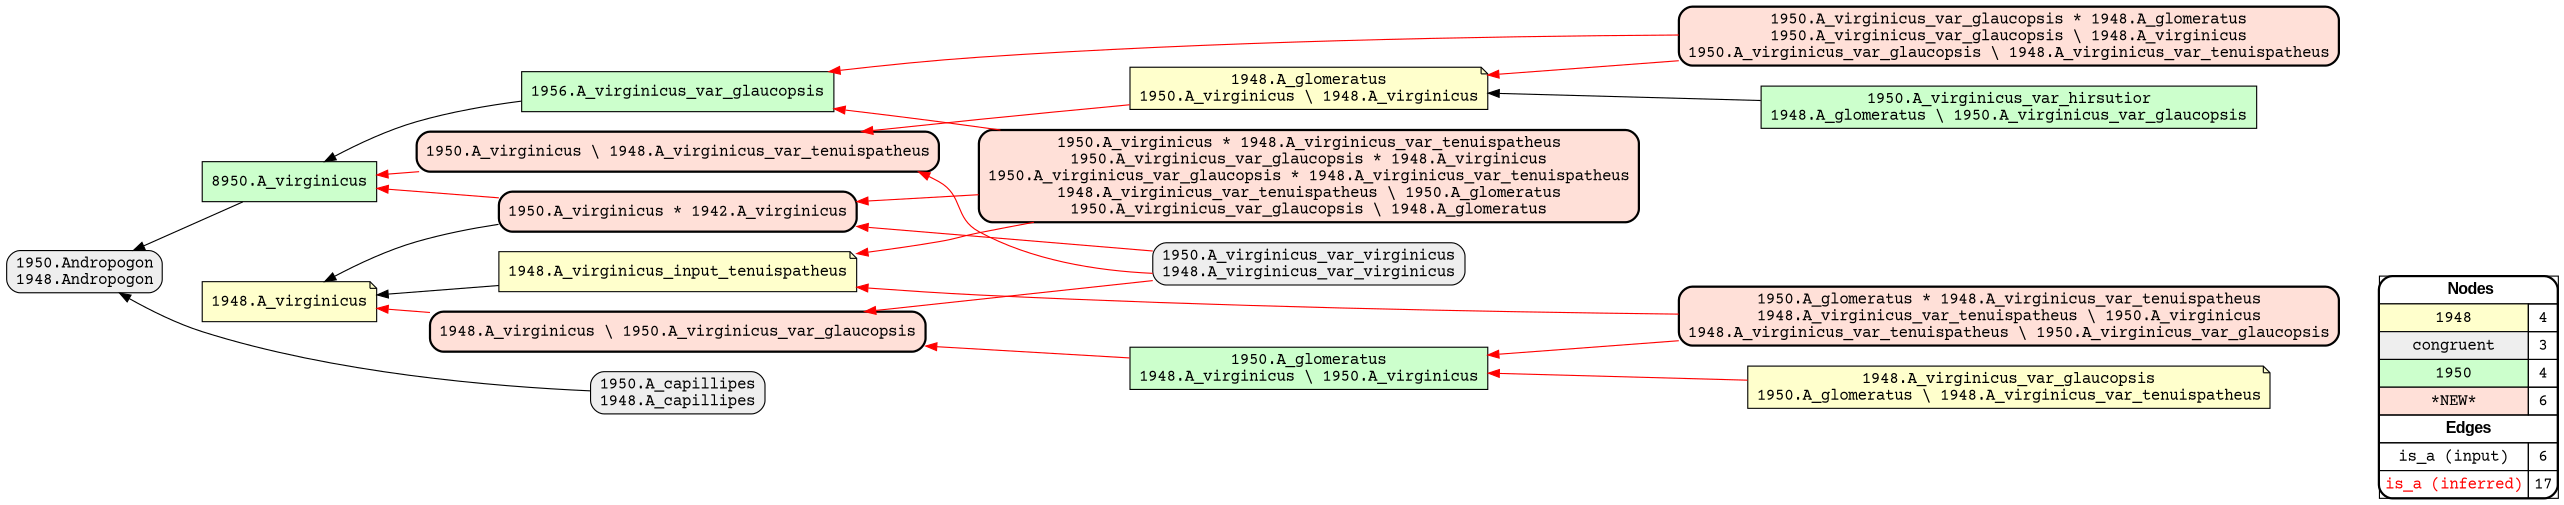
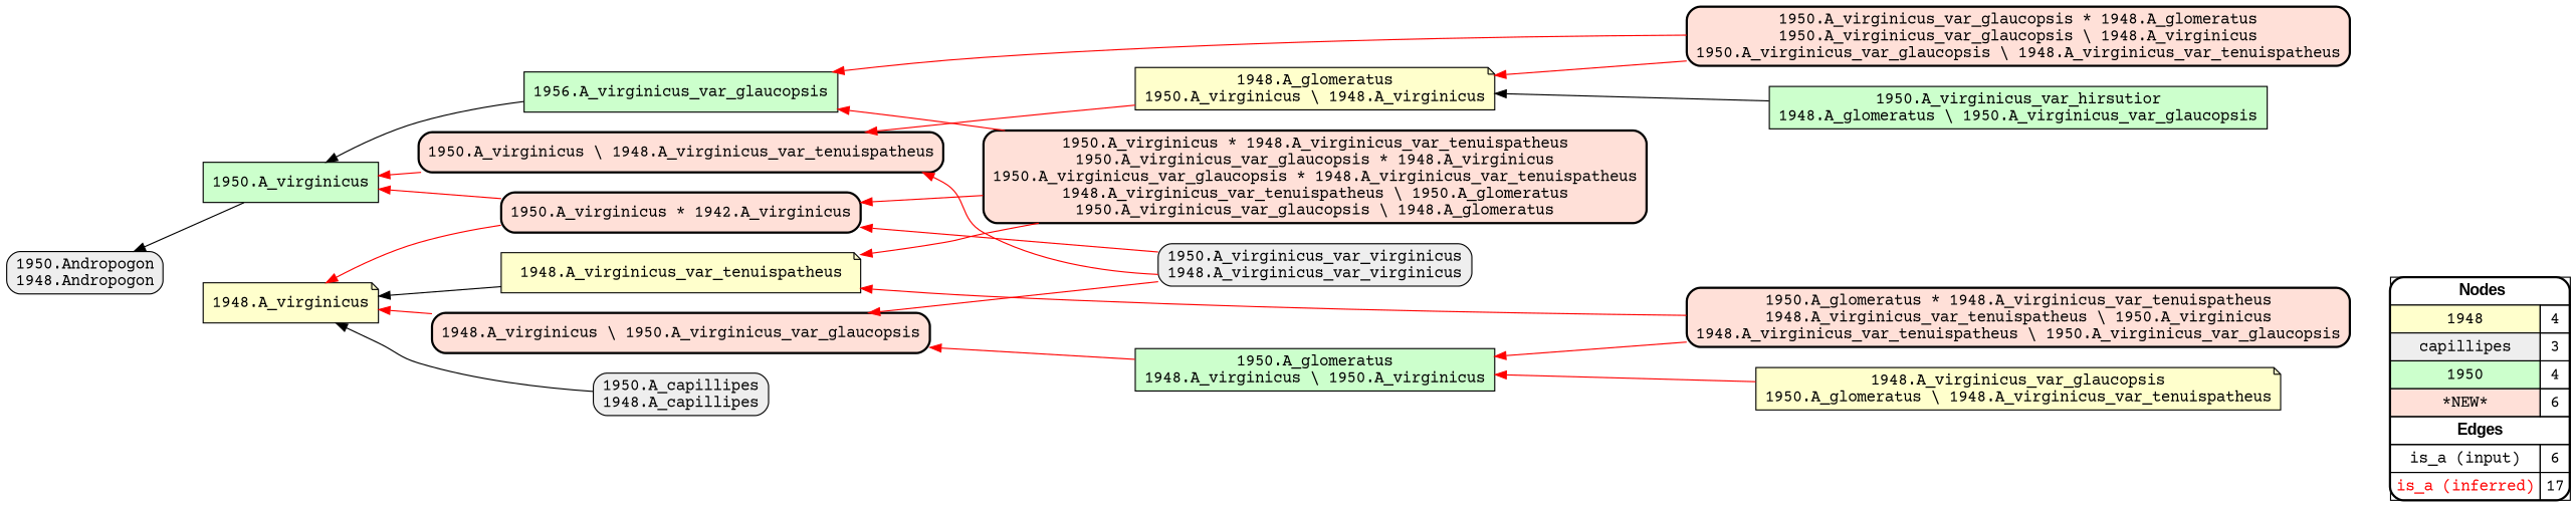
  digraph {
    fontname="Courier Prime"
    rankdir=RL
    node [fillcolor="#FFE0D8" fontname="Courier Prime" shape=box style=filled]
    edge [arrowhead=normal color="#FF0000" constraint=true fontname="Courier Prime" penwidth=1 style=solid]
-   n1 [fillcolor=white label=<   <TABLE BORDER="0" CELLBORDER="1" CELLSPACING="0" CELLPADDING="4">  <TR> <TD COLSPAN="2"><font face="Arial Black"> Nodes</font></TD> </TR>  <TR>   <TD bgcolor="#FFFFCC" fontname="helvetica">1948</TD>   <TD>4</TD>   </TR>  <TR>   <TD bgcolor="#EEEEEE" fontname="helvetica">congruent</TD>   <TD>3</TD>   </TR>  <TR>   <TD bgcolor="#CCFFCC" fontname="helvetica">1950</TD>   <TD>4</TD>   </TR>  <TR>   <TD bgcolor="#FFE0D8" fontname="helvetica">*NEW*</TD>   <TD>6</TD>   </TR>  <TR> <TD COLSPAN="2"><font face = "Arial Black"> Edges </font></TD> </TR>  <TR>   <TD><font color ="#000000">is_a (input)</font></TD><TD>6</TD> </TR> <TR>   <TD><font color ="#FF0000">is_a (inferred)</font></TD><TD>17</TD> </TR> </TABLE>   > margin=0 style="filled,rounded,bold"]
+   n1 [fillcolor=white label=<   <TABLE BORDER="0" CELLBORDER="1" CELLSPACING="0" CELLPADDING="4">  <TR> <TD COLSPAN="2"><font face="Arial Black"> Nodes</font></TD> </TR>  <TR>   <TD bgcolor="#FFFFCC" fontname="helvetica">1948</TD>   <TD>4</TD>   </TR>  <TR>   <TD bgcolor="#EEEEEE" fontname="helvetica">capillipes</TD>   <TD>3</TD>   </TR>  <TR>   <TD bgcolor="#CCFFCC" fontname="helvetica">1950</TD>   <TD>4</TD>   </TR>  <TR>   <TD bgcolor="#FFE0D8" fontname="helvetica">*NEW*</TD>   <TD>6</TD>   </TR>  <TR> <TD COLSPAN="2"><font face = "Arial Black"> Edges </font></TD> </TR>  <TR>   <TD><font color ="#000000">is_a (input)</font></TD><TD>6</TD> </TR> <TR>   <TD><font color ="#FF0000">is_a (inferred)</font></TD><TD>17</TD> </TR> </TABLE>   > margin=0 style="filled,rounded,bold"]
    "1948.A_glomeratus\n1950.A_virginicus \\ 1948.A_virginicus" [fillcolor="#FFFFCC" shape=note]
    "1950.A_virginicus \\ 1948.A_virginicus_var_tenuispatheus" [style="filled,rounded,bold"]
-   "1950.A_virginicus" [fillcolor="#CCFFCC" label="8950.A_virginicus"]
+   "1950.A_virginicus" [fillcolor="#CCFFCC"]
    "1948.A_virginicus" [fillcolor="#FFFFCC" shape=note]
    "1950.Andropogon\n1948.Andropogon" [fillcolor="#EEEEEE" style="filled,rounded"]
-   "1948.A_virginicus_var_tenuispatheus" [fillcolor="#FFFFCC" shape=note label="1948.A_virginicus_input_tenuispatheus"]
+   "1948.A_virginicus_var_tenuispatheus" [fillcolor="#FFFFCC" shape=note]
    "1948.A_virginicus_var_glaucopsis\n1950.A_glomeratus \\ 1948.A_virginicus_var_tenuispatheus" [fillcolor="#FFFFCC" shape=note]
    "1950.A_glomeratus\n1948.A_virginicus \\ 1950.A_virginicus" [fillcolor="#CCFFCC"]
    "1948.A_virginicus \\ 1950.A_virginicus_var_glaucopsis" [style="filled,rounded,bold"]
    "1950.A_capillipes\n1948.A_capillipes" [fillcolor="#EEEEEE" style="filled,rounded"]
    "1950.A_virginicus_var_virginicus\n1948.A_virginicus_var_virginicus" [fillcolor="#EEEEEE" style="filled,rounded"]
    n13 [label="1950.A_virginicus * 1942.A_virginicus" style="filled,rounded,bold"]
    "1950.A_virginicus_var_hirsutior\n1948.A_glomeratus \\ 1950.A_virginicus_var_glaucopsis" [fillcolor="#CCFFCC"]
    n15 [fillcolor="#CCFFCC" label="1956.A_virginicus_var_glaucopsis"]
    "1950.A_glomeratus * 1948.A_virginicus_var_tenuispatheus\n1948.A_virginicus_var_tenuispatheus \\ 1950.A_virginicus\n1948.A_virginicus_var_tenuispatheus \\ 1950.A_virginicus_var_glaucopsis" [style="filled,rounded,bold"]
    "1950.A_virginicus_var_glaucopsis * 1948.A_glomeratus\n1950.A_virginicus_var_glaucopsis \\ 1948.A_virginicus\n1950.A_virginicus_var_glaucopsis \\ 1948.A_virginicus_var_tenuispatheus" [style="filled,rounded,bold"]
    "1950.A_virginicus * 1948.A_virginicus_var_tenuispatheus\n1950.A_virginicus_var_glaucopsis * 1948.A_virginicus\n1950.A_virginicus_var_glaucopsis * 1948.A_virginicus_var_tenuispatheus\n1948.A_virginicus_var_tenuispatheus \\ 1950.A_glomeratus\n1950.A_virginicus_var_glaucopsis \\ 1948.A_glomeratus" [style="filled,rounded,bold"]
    subgraph sub_1 {
      rank=source
      n1
    }
    "1948.A_glomeratus\n1950.A_virginicus \\ 1948.A_virginicus" -> "1950.A_virginicus \\ 1948.A_virginicus_var_tenuispatheus"
    "1950.A_virginicus \\ 1948.A_virginicus_var_tenuispatheus" -> "1950.A_virginicus"
    "1950.A_virginicus" -> "1950.Andropogon\n1948.Andropogon" [color="#000000"]
    "1948.A_virginicus_var_tenuispatheus" -> "1948.A_virginicus" [color="#000000"]
    "1948.A_virginicus_var_glaucopsis\n1950.A_glomeratus \\ 1948.A_virginicus_var_tenuispatheus" -> "1950.A_glomeratus\n1948.A_virginicus \\ 1950.A_virginicus"
    "1950.A_glomeratus\n1948.A_virginicus \\ 1950.A_virginicus" -> "1948.A_virginicus \\ 1950.A_virginicus_var_glaucopsis"
    "1948.A_virginicus \\ 1950.A_virginicus_var_glaucopsis" -> "1948.A_virginicus"
-   "1950.A_capillipes\n1948.A_capillipes" -> "1950.Andropogon\n1948.Andropogon" [color="#000000"]
+   "1950.A_capillipes\n1948.A_capillipes" -> "1948.A_virginicus" [color="#000000"]
    "1950.A_virginicus_var_virginicus\n1948.A_virginicus_var_virginicus" -> "1950.A_virginicus \\ 1948.A_virginicus_var_tenuispatheus"
    "1950.A_virginicus_var_virginicus\n1948.A_virginicus_var_virginicus" -> "1948.A_virginicus \\ 1950.A_virginicus_var_glaucopsis"
    "1950.A_virginicus_var_virginicus\n1948.A_virginicus_var_virginicus" -> n13
    n13 -> "1950.A_virginicus"
-   n13 -> "1948.A_virginicus" [color="#000000"]
+   n13 -> "1948.A_virginicus"
    "1950.A_virginicus_var_hirsutior\n1948.A_glomeratus \\ 1950.A_virginicus_var_glaucopsis" -> "1948.A_glomeratus\n1950.A_virginicus \\ 1948.A_virginicus" [color="#000000"]
    n15 -> "1950.A_virginicus" [color="#000000"]
    "1950.A_glomeratus * 1948.A_virginicus_var_tenuispatheus\n1948.A_virginicus_var_tenuispatheus \\ 1950.A_virginicus\n1948.A_virginicus_var_tenuispatheus \\ 1950.A_virginicus_var_glaucopsis" -> "1948.A_virginicus_var_tenuispatheus"
    "1950.A_glomeratus * 1948.A_virginicus_var_tenuispatheus\n1948.A_virginicus_var_tenuispatheus \\ 1950.A_virginicus\n1948.A_virginicus_var_tenuispatheus \\ 1950.A_virginicus_var_glaucopsis" -> "1950.A_glomeratus\n1948.A_virginicus \\ 1950.A_virginicus"
    "1950.A_virginicus_var_glaucopsis * 1948.A_glomeratus\n1950.A_virginicus_var_glaucopsis \\ 1948.A_virginicus\n1950.A_virginicus_var_glaucopsis \\ 1948.A_virginicus_var_tenuispatheus" -> "1948.A_glomeratus\n1950.A_virginicus \\ 1948.A_virginicus"
    "1950.A_virginicus_var_glaucopsis * 1948.A_glomeratus\n1950.A_virginicus_var_glaucopsis \\ 1948.A_virginicus\n1950.A_virginicus_var_glaucopsis \\ 1948.A_virginicus_var_tenuispatheus" -> n15
    "1950.A_virginicus * 1948.A_virginicus_var_tenuispatheus\n1950.A_virginicus_var_glaucopsis * 1948.A_virginicus\n1950.A_virginicus_var_glaucopsis * 1948.A_virginicus_var_tenuispatheus\n1948.A_virginicus_var_tenuispatheus \\ 1950.A_glomeratus\n1950.A_virginicus_var_glaucopsis \\ 1948.A_glomeratus" -> "1948.A_virginicus_var_tenuispatheus"
    "1950.A_virginicus * 1948.A_virginicus_var_tenuispatheus\n1950.A_virginicus_var_glaucopsis * 1948.A_virginicus\n1950.A_virginicus_var_glaucopsis * 1948.A_virginicus_var_tenuispatheus\n1948.A_virginicus_var_tenuispatheus \\ 1950.A_glomeratus\n1950.A_virginicus_var_glaucopsis \\ 1948.A_glomeratus" -> n13
    "1950.A_virginicus * 1948.A_virginicus_var_tenuispatheus\n1950.A_virginicus_var_glaucopsis * 1948.A_virginicus\n1950.A_virginicus_var_glaucopsis * 1948.A_virginicus_var_tenuispatheus\n1948.A_virginicus_var_tenuispatheus \\ 1950.A_glomeratus\n1950.A_virginicus_var_glaucopsis \\ 1948.A_glomeratus" -> n15
  }
